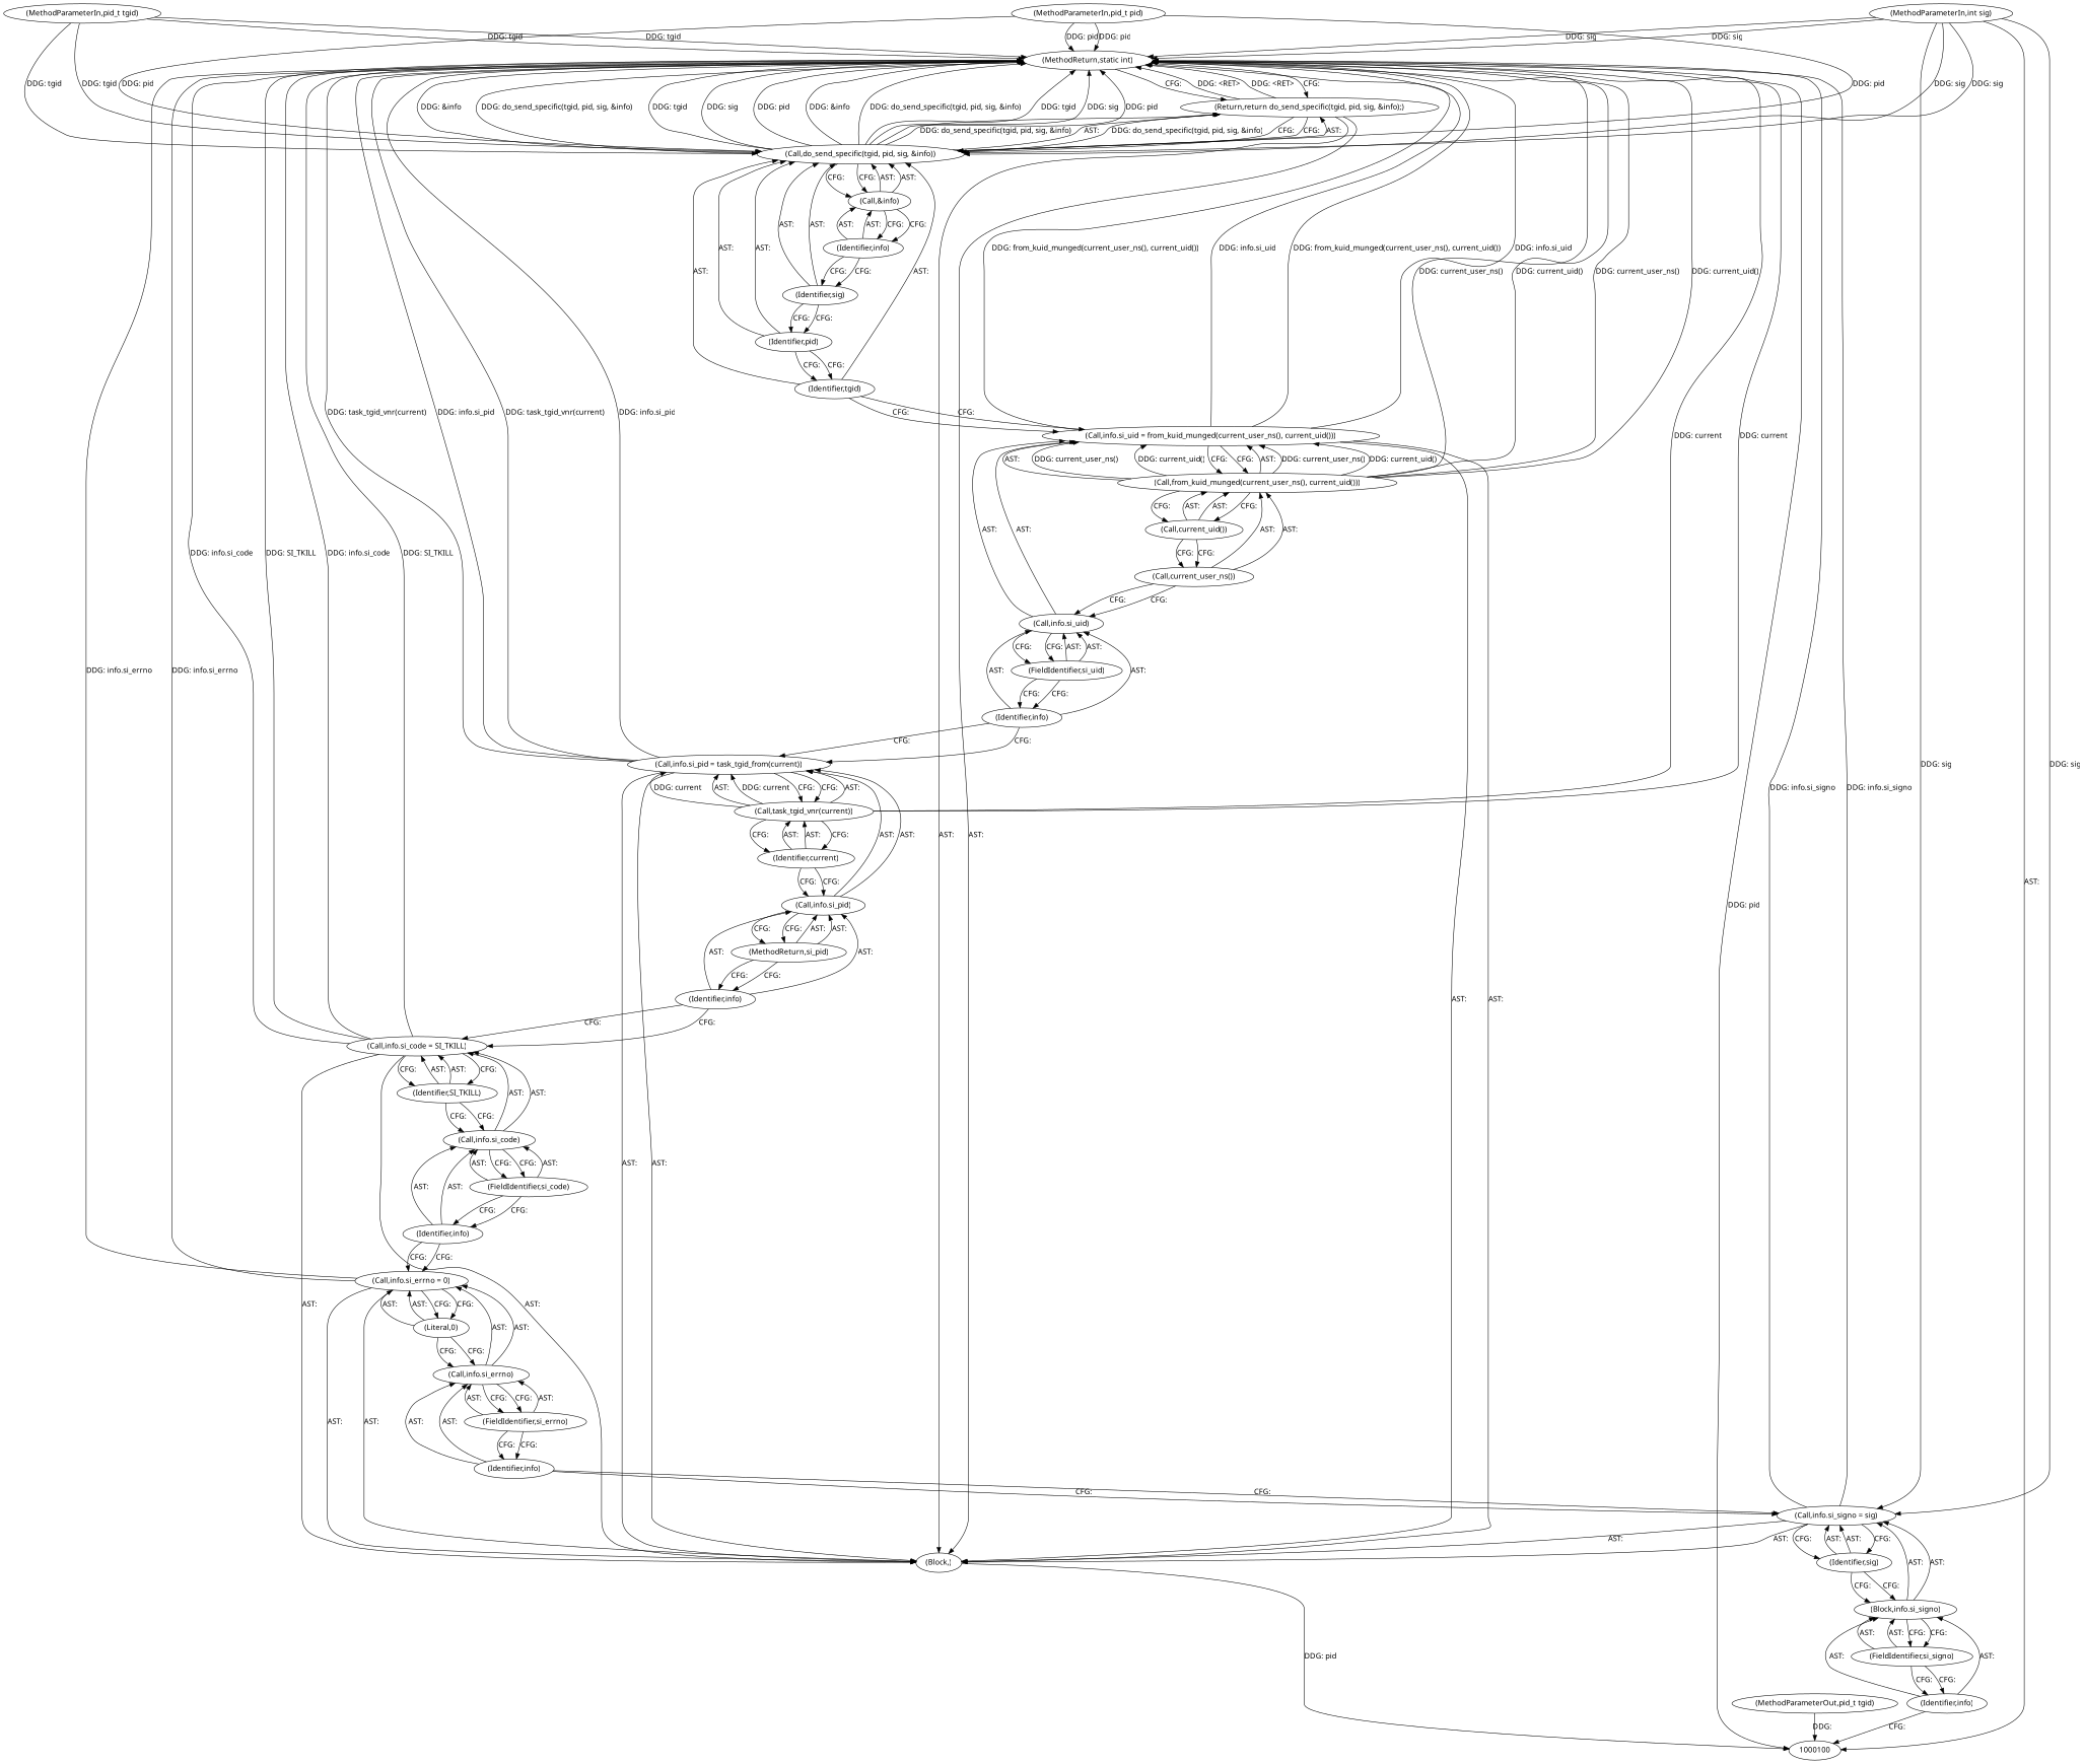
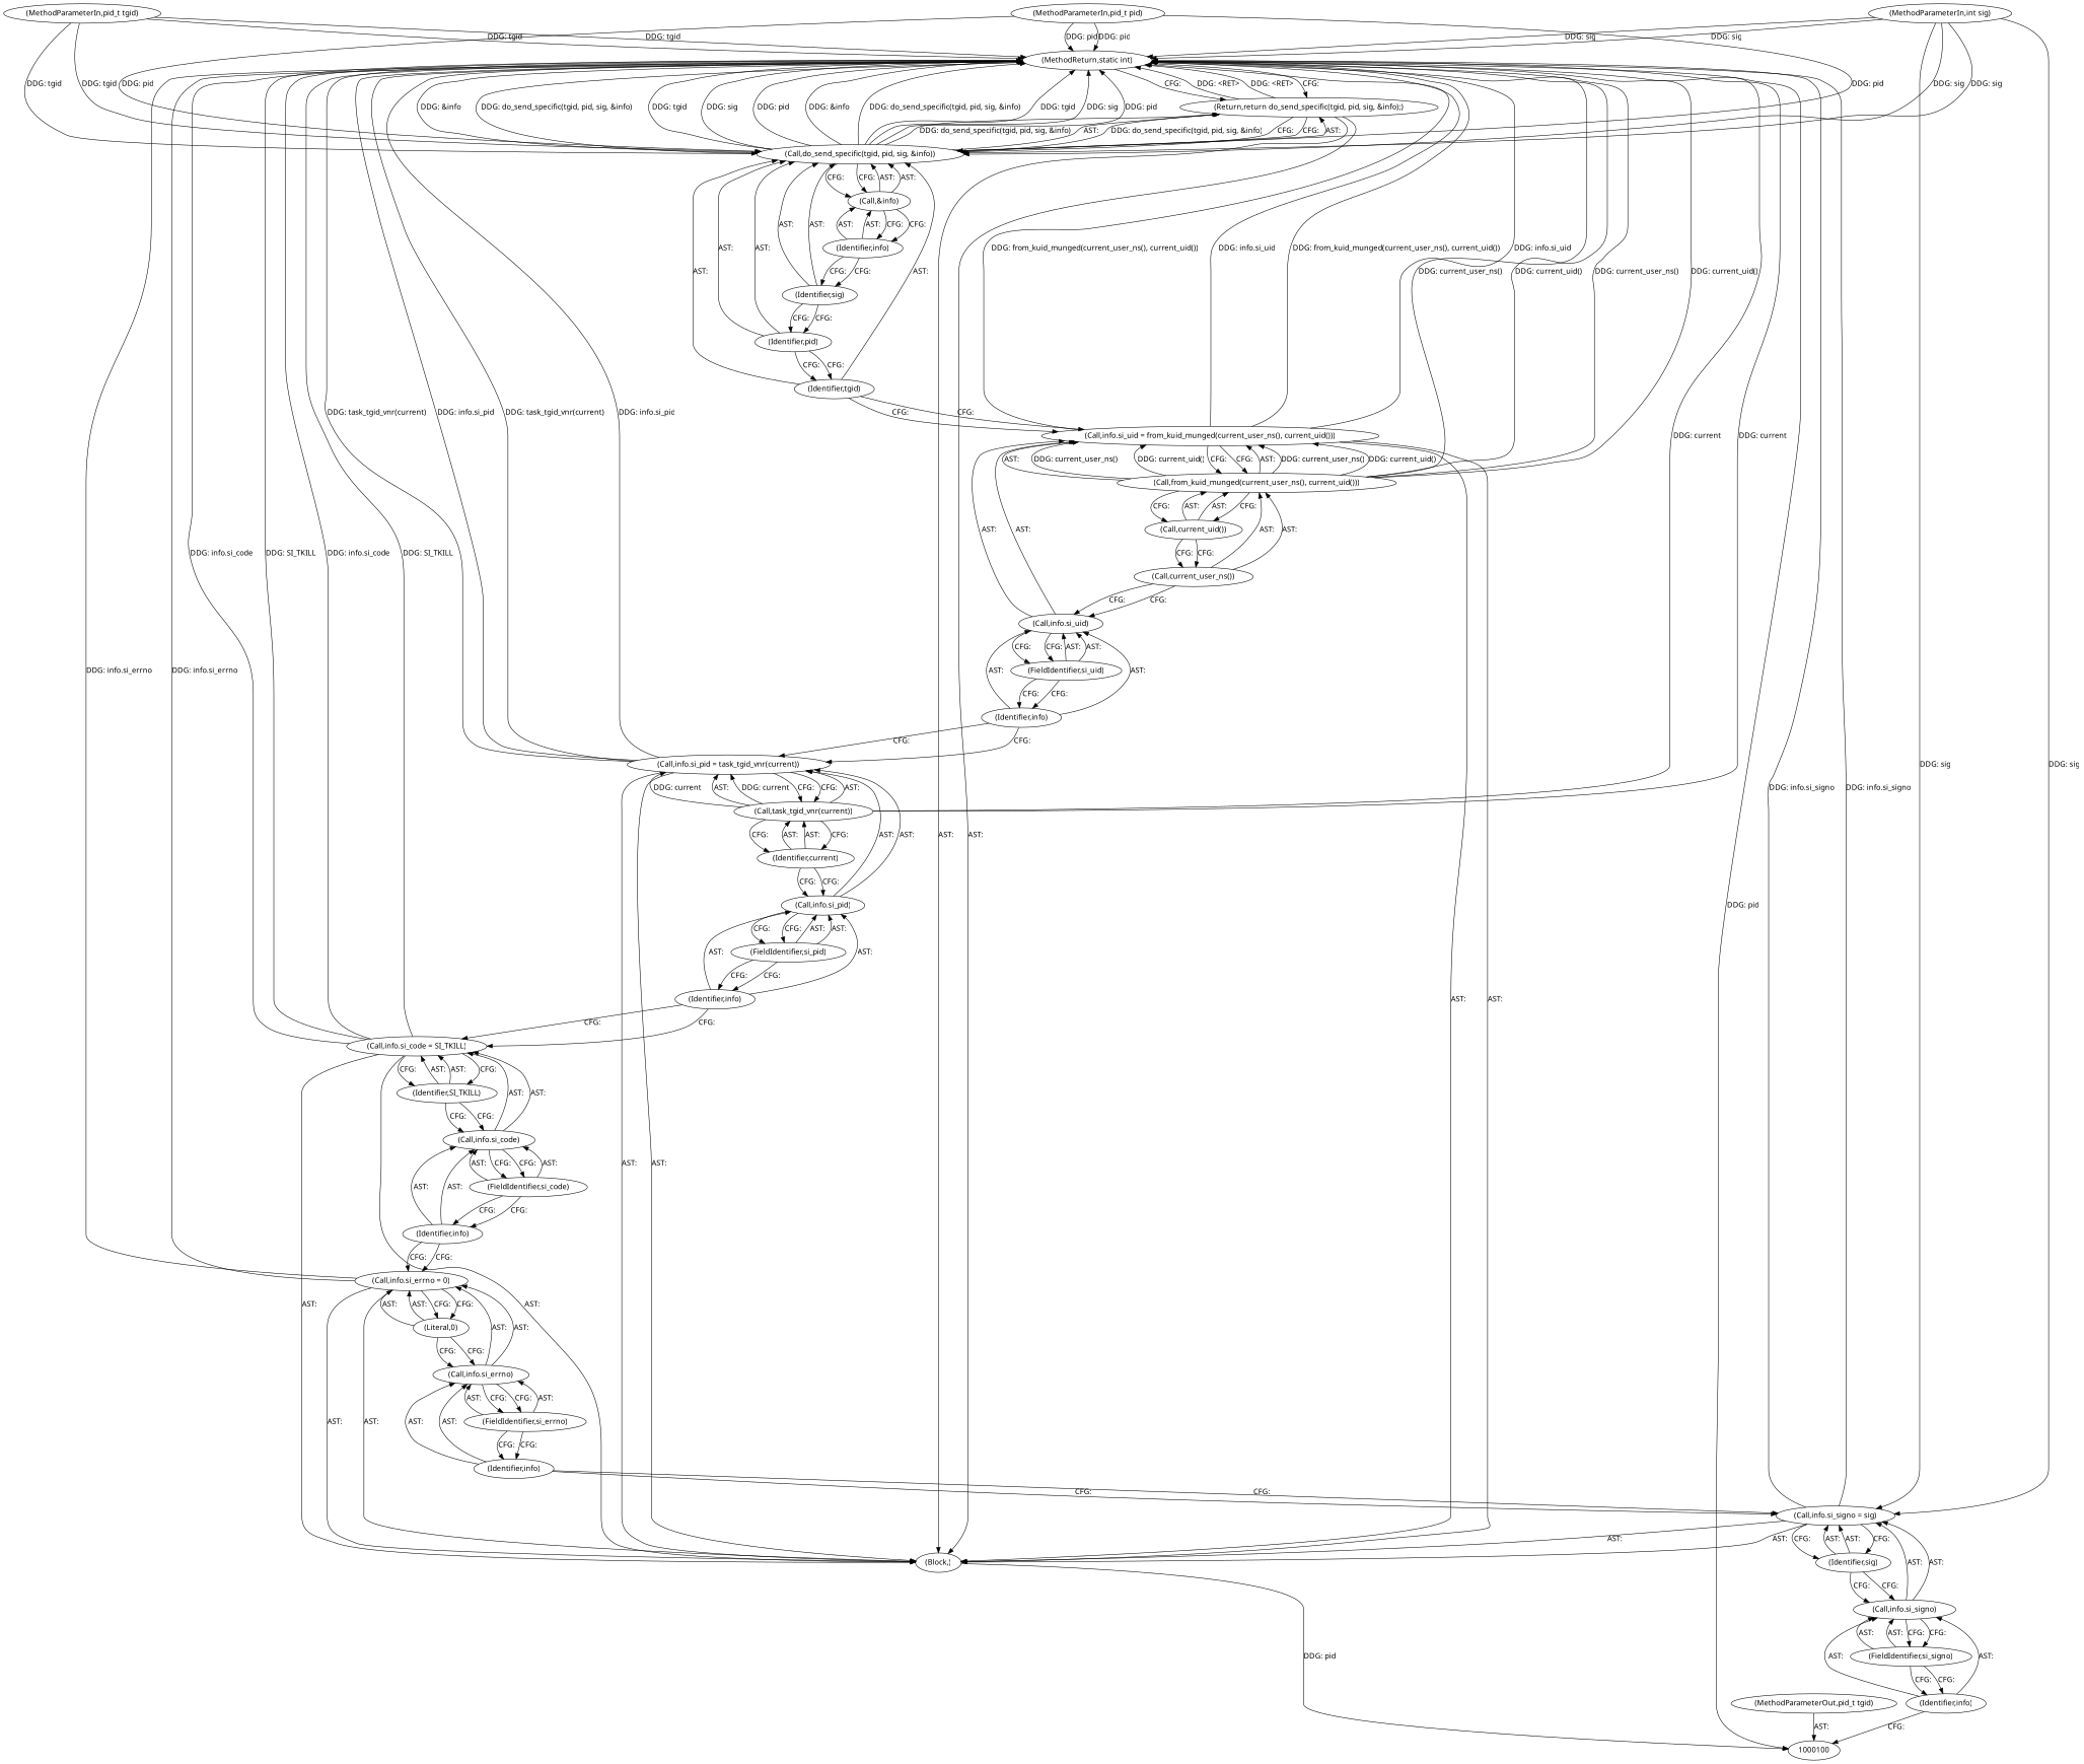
  digraph {
    fontname="Noto Sans"
    node [fontname="Noto Sans"]
    edge [fontname="Noto Sans"]
    n1 [label="(MethodReturn,static int)"]
    n2 [label="(Return,return do_send_specific(tgid, pid, sig, &info);)"]
    1000100
    n4 [label="(Call,do_send_specific(tgid, pid, sig, &info))"]
    n5 [label="(Block,)"]
    n6 [label="(MethodParameterIn,pid_t tgid)"]
    n7 [label="(Call,&info)"]
    n8 [label="(MethodParameterOut,pid_t tgid)"]
    n9 [label="(MethodParameterIn,pid_t pid)"]
    n10 [label="(MethodParameterIn,int sig)"]
    n11 [label="(Call,info.si_signo = sig)"]
    n12 [label="(Identifier,sig)"]
    n13 [label="(Identifier,tgid)"]
    n14 [label="(Call,info.si_uid = from_kuid_munged(current_user_ns(), current_uid()))"]
    n15 [label="(Call,from_kuid_munged(current_user_ns(), current_uid()))"]
    n16 [label="(Identifier,pid)"]
    n17 [label="(Identifier,sig)"]
    n18 [label="(Identifier,info)"]
-   n19 [label="(Block,info.si_signo)"]
+   n19 [label="(Call,info.si_signo)"]
    n20 [label="(FieldIdentifier,si_signo)"]
    n21 [label="(Identifier,info)"]
    n22 [label="(Literal,0)"]
    n23 [label="(Call,info.si_errno = 0)"]
    n24 [label="(Call,info.si_errno)"]
    n25 [label="(FieldIdentifier,si_errno)"]
    n26 [label="(Identifier,info)"]
    n27 [label="(Call,info.si_code = SI_TKILL)"]
    n28 [label="(Identifier,SI_TKILL)"]
    n29 [label="(Call,info.si_code)"]
    n30 [label="(FieldIdentifier,si_code)"]
    n31 [label="(Identifier,info)"]
-   n32 [label="(Call,info.si_pid = task_tgid_from(current))"]
+   n32 [label="(Call,info.si_pid = task_tgid_vnr(current))"]
    n33 [label="(Call,task_tgid_vnr(current))"]
    n34 [label="(Identifier,current)"]
    n35 [label="(Call,info.si_pid)"]
-   n36 [label="(MethodReturn,si_pid)"]
+   n36 [label="(FieldIdentifier,si_pid)"]
    n37 [label="(Identifier,info)"]
    n38 [label="(Call,current_uid())"]
    n39 [label="(Call,info.si_uid)"]
    n40 [label="(FieldIdentifier,si_uid)"]
    n41 [label="(Identifier,info)"]
    n42 [label="(Call,current_user_ns())"]
    n1 -> n2 [label="CFG: "]
    n1 -> n2 [label="CFG: "]
    n1 -> 1000100 [label="DDG: pid"]
    n2 -> n1 [label="DDG: <RET>"]
    n2 -> n1 [label="DDG: <RET>"]
    n2 -> n4 [label="CFG: "]
    n2 -> n4 [label="CFG: "]
    n2 -> n5 [label="AST: "]
    n2 -> n5 [label="AST: "]
    n4 -> n1 [label="DDG: &info"]
    n4 -> n1 [label="DDG: do_send_specific(tgid, pid, sig, &info)"]
    n4 -> n1 [label="DDG: tgid"]
    n4 -> n1 [label="DDG: sig"]
    n4 -> n1 [label="DDG: pid"]
    n4 -> n1 [label="DDG: &info"]
    n4 -> n1 [label="DDG: do_send_specific(tgid, pid, sig, &info)"]
    n4 -> n1 [label="DDG: tgid"]
    n4 -> n1 [label="DDG: sig"]
    n4 -> n1 [label="DDG: pid"]
    n4 -> n2 [label="AST: "]
    n4 -> n2 [label="DDG: do_send_specific(tgid, pid, sig, &info)"]
    n4 -> n2 [label="AST: "]
    n4 -> n2 [label="DDG: do_send_specific(tgid, pid, sig, &info)"]
    n4 -> n7 [label="CFG: "]
    n4 -> n7 [label="CFG: "]
    n5 -> 1000100 [label="DDG: pid"]
    n6 -> n1 [label="DDG: tgid"]
    n6 -> n1 [label="DDG: tgid"]
    n6 -> n4 [label="DDG: tgid"]
    n6 -> n4 [label="DDG: tgid"]
    n7 -> n4 [label="AST: "]
    n7 -> n4 [label="AST: "]
    n7 -> n18 [label="CFG: "]
    n7 -> n18 [label="CFG: "]
-   n8 -> 1000100 [label="DDG: "]
+   n8 -> 1000100 [label="AST: "]
    n9 -> n1 [label="DDG: pid"]
    n9 -> n1 [label="DDG: pid"]
    n9 -> n4 [label="DDG: pid"]
    n9 -> n4 [label="DDG: pid"]
    n10 -> n1 [label="DDG: sig"]
    n10 -> n1 [label="DDG: sig"]
-   n10 -> 1000100 [label="AST: "]
    n10 -> n4 [label="DDG: sig"]
    n10 -> n4 [label="DDG: sig"]
    n10 -> n11 [label="DDG: sig"]
    n10 -> n11 [label="DDG: sig"]
    n11 -> n1 [label="DDG: info.si_signo"]
    n11 -> n1 [label="DDG: info.si_signo"]
    n11 -> n5 [label="AST: "]
    n11 -> n5 [label="AST: "]
    n11 -> n12 [label="CFG: "]
    n11 -> n12 [label="CFG: "]
    n12 -> n11 [label="AST: "]
    n12 -> n11 [label="AST: "]
    n12 -> n19 [label="CFG: "]
    n12 -> n19 [label="CFG: "]
    n13 -> n4 [label="AST: "]
    n13 -> n4 [label="AST: "]
    n13 -> n14 [label="CFG: "]
    n13 -> n14 [label="CFG: "]
    n14 -> n1 [label="DDG: from_kuid_munged(current_user_ns(), current_uid())"]
    n14 -> n1 [label="DDG: info.si_uid"]
    n14 -> n1 [label="DDG: from_kuid_munged(current_user_ns(), current_uid())"]
    n14 -> n1 [label="DDG: info.si_uid"]
    n14 -> n5 [label="AST: "]
    n14 -> n5 [label="AST: "]
    n14 -> n15 [label="CFG: "]
    n14 -> n15 [label="CFG: "]
    n15 -> n1 [label="DDG: current_user_ns()"]
    n15 -> n1 [label="DDG: current_uid()"]
    n15 -> n1 [label="DDG: current_user_ns()"]
    n15 -> n1 [label="DDG: current_uid()"]
    n15 -> n14 [label="AST: "]
    n15 -> n14 [label="DDG: current_user_ns()"]
    n15 -> n14 [label="DDG: current_uid()"]
    n15 -> n14 [label="AST: "]
    n15 -> n14 [label="DDG: current_user_ns()"]
    n15 -> n14 [label="DDG: current_uid()"]
    n15 -> n38 [label="CFG: "]
    n15 -> n38 [label="CFG: "]
    n16 -> n4 [label="AST: "]
    n16 -> n4 [label="AST: "]
    n16 -> n13 [label="CFG: "]
    n16 -> n13 [label="CFG: "]
    n17 -> n4 [label="AST: "]
    n17 -> n4 [label="AST: "]
    n17 -> n16 [label="CFG: "]
    n17 -> n16 [label="CFG: "]
    n18 -> n7 [label="AST: "]
    n18 -> n7 [label="AST: "]
    n18 -> n17 [label="CFG: "]
    n18 -> n17 [label="CFG: "]
    n19 -> n11 [label="AST: "]
    n19 -> n11 [label="AST: "]
    n19 -> n20 [label="CFG: "]
    n19 -> n20 [label="CFG: "]
    n20 -> n19 [label="AST: "]
    n20 -> n19 [label="AST: "]
    n20 -> n21 [label="CFG: "]
    n20 -> n21 [label="CFG: "]
    n21 -> 1000100 [label="CFG: "]
    n21 -> n19 [label="AST: "]
    n21 -> n19 [label="AST: "]
    n22 -> n23 [label="AST: "]
    n22 -> n23 [label="AST: "]
    n22 -> n24 [label="CFG: "]
    n22 -> n24 [label="CFG: "]
    n23 -> n1 [label="DDG: info.si_errno"]
    n23 -> n1 [label="DDG: info.si_errno"]
    n23 -> n5 [label="AST: "]
    n23 -> n5 [label="AST: "]
    n23 -> n22 [label="CFG: "]
    n23 -> n22 [label="CFG: "]
    n24 -> n23 [label="AST: "]
    n24 -> n23 [label="AST: "]
    n24 -> n25 [label="CFG: "]
    n24 -> n25 [label="CFG: "]
    n25 -> n24 [label="AST: "]
    n25 -> n24 [label="AST: "]
    n25 -> n26 [label="CFG: "]
    n25 -> n26 [label="CFG: "]
    n26 -> n11 [label="CFG: "]
    n26 -> n11 [label="CFG: "]
    n26 -> n24 [label="AST: "]
    n26 -> n24 [label="AST: "]
    n27 -> n1 [label="DDG: info.si_code"]
    n27 -> n1 [label="DDG: SI_TKILL"]
    n27 -> n1 [label="DDG: info.si_code"]
    n27 -> n1 [label="DDG: SI_TKILL"]
    n27 -> n5 [label="AST: "]
    n27 -> n5 [label="AST: "]
    n27 -> n28 [label="CFG: "]
    n27 -> n28 [label="CFG: "]
    n28 -> n27 [label="AST: "]
    n28 -> n27 [label="AST: "]
    n28 -> n29 [label="CFG: "]
    n28 -> n29 [label="CFG: "]
    n29 -> n27 [label="AST: "]
    n29 -> n27 [label="AST: "]
    n29 -> n30 [label="CFG: "]
    n29 -> n30 [label="CFG: "]
    n30 -> n29 [label="AST: "]
    n30 -> n29 [label="AST: "]
    n30 -> n31 [label="CFG: "]
    n30 -> n31 [label="CFG: "]
    n31 -> n23 [label="CFG: "]
    n31 -> n23 [label="CFG: "]
    n31 -> n29 [label="AST: "]
    n31 -> n29 [label="AST: "]
    n32 -> n1 [label="DDG: task_tgid_vnr(current)"]
    n32 -> n1 [label="DDG: info.si_pid"]
    n32 -> n1 [label="DDG: task_tgid_vnr(current)"]
    n32 -> n1 [label="DDG: info.si_pid"]
    n32 -> n5 [label="AST: "]
    n32 -> n5 [label="AST: "]
    n32 -> n33 [label="CFG: "]
    n32 -> n33 [label="CFG: "]
    n33 -> n1 [label="DDG: current"]
    n33 -> n1 [label="DDG: current"]
    n33 -> n32 [label="AST: "]
    n33 -> n32 [label="DDG: current"]
    n33 -> n32 [label="AST: "]
    n33 -> n32 [label="DDG: current"]
    n33 -> n34 [label="CFG: "]
    n33 -> n34 [label="CFG: "]
    n34 -> n33 [label="AST: "]
    n34 -> n33 [label="AST: "]
    n34 -> n35 [label="CFG: "]
    n34 -> n35 [label="CFG: "]
    n35 -> n32 [label="AST: "]
    n35 -> n32 [label="AST: "]
    n35 -> n36 [label="CFG: "]
    n35 -> n36 [label="CFG: "]
    n36 -> n35 [label="AST: "]
    n36 -> n35 [label="AST: "]
    n36 -> n37 [label="CFG: "]
    n36 -> n37 [label="CFG: "]
    n37 -> n27 [label="CFG: "]
    n37 -> n27 [label="CFG: "]
    n37 -> n35 [label="AST: "]
    n37 -> n35 [label="AST: "]
    n38 -> n15 [label="AST: "]
    n38 -> n15 [label="AST: "]
    n38 -> n42 [label="CFG: "]
    n38 -> n42 [label="CFG: "]
    n39 -> n14 [label="AST: "]
    n39 -> n14 [label="AST: "]
    n39 -> n40 [label="CFG: "]
    n39 -> n40 [label="CFG: "]
    n40 -> n39 [label="AST: "]
    n40 -> n39 [label="AST: "]
    n40 -> n41 [label="CFG: "]
    n40 -> n41 [label="CFG: "]
    n41 -> n32 [label="CFG: "]
    n41 -> n32 [label="CFG: "]
    n41 -> n39 [label="AST: "]
    n41 -> n39 [label="AST: "]
    n42 -> n15 [label="AST: "]
    n42 -> n15 [label="AST: "]
    n42 -> n39 [label="CFG: "]
    n42 -> n39 [label="CFG: "]
  }
